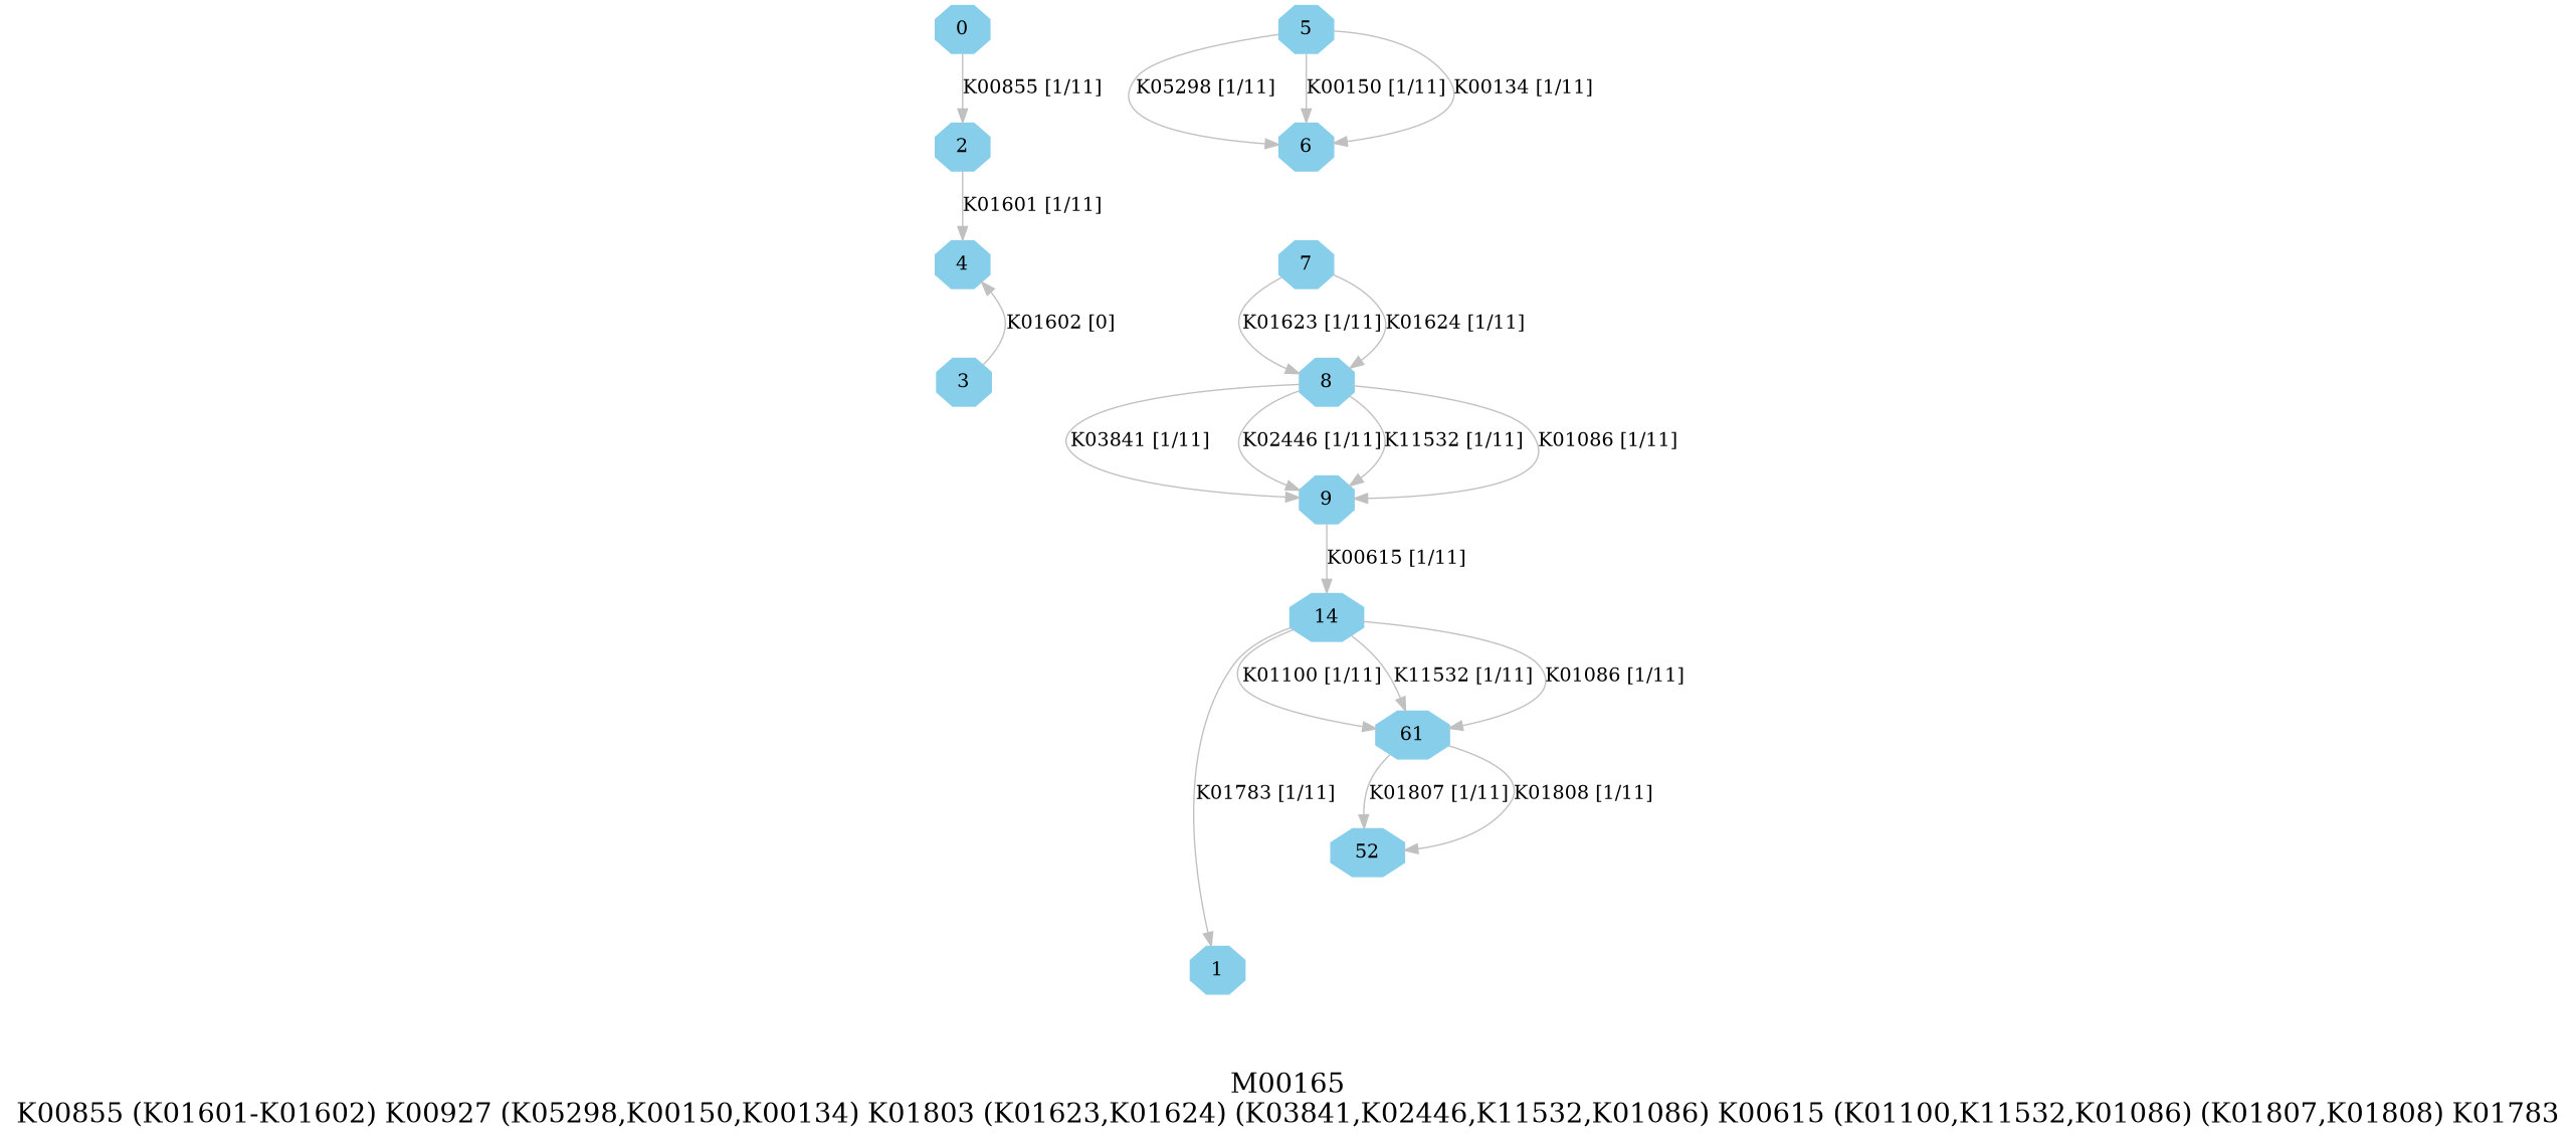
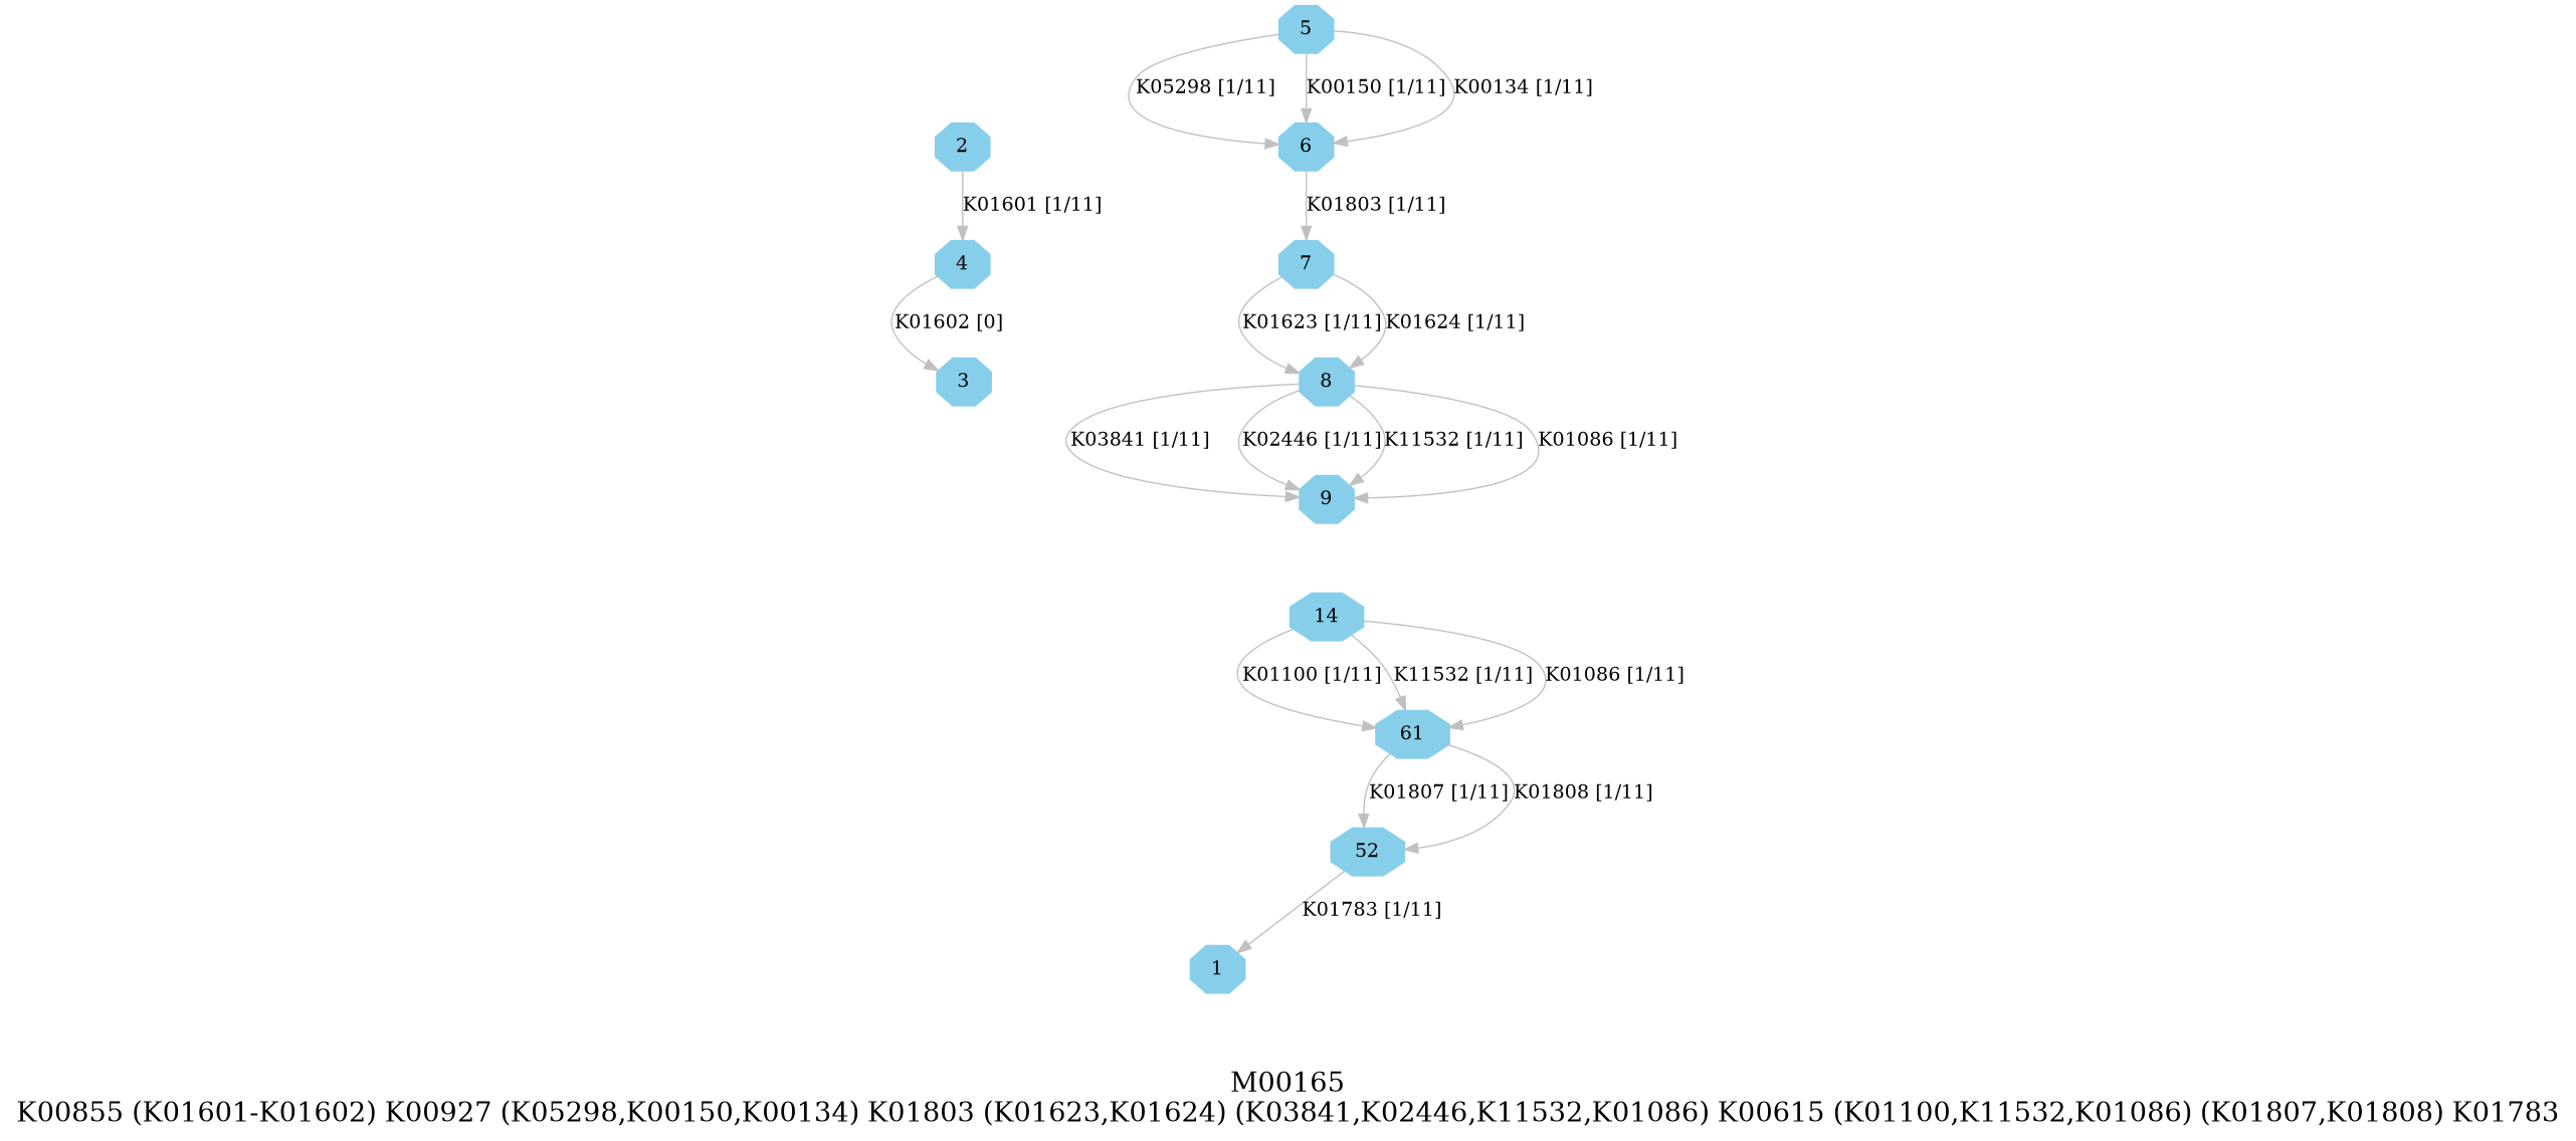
  digraph {
    fontsize=20
    label="M00165\nK00855 (K01601-K01602) K00927 (K05298,K00150,K00134) K01803 (K01623,K01624) (K03841,K02446,K11532,K01086) K00615 (K01100,K11532,K01086) (K01807,K01808) K01783"
    node [color=skyblue shape=octagon style=filled]
    edge [color=grey]
-   0 [height=.3 width=.3]
    1 [height=.3 width=.3]
    2 [height=.3 width=.3]
    3 [height=.3 width=.3]
    4 [height=.3 width=.3]
    5 [height=.3 width=.3]
    6 [height=.3 width=.3]
    7 [height=.3 width=.3]
    8 [height=.3 width=.3]
    9 [height=.3 width=.3]
    n11 [height=.3 label=14 width=.3]
    n12 [height=.3 label=61 width=.3]
    n13 [height=.3 label=52 width=.3]
    subgraph sub_1 {
-     0
      1
      2
      3
      4
      5
      6
      7
      8
      9
      n11
      n12
      n13
    }
-   0 -> 2 [label="K00855 [1/11]"]
    2 -> 4 [label="K01601 [1/11]"]
-   3 -> 4 [label="K01602 [0]"]
+   4 -> 3 [label="K01602 [0]"]
    5 -> 6 [label="K05298 [1/11]"]
    5 -> 6 [label="K00150 [1/11]"]
    5 -> 6 [label="K00134 [1/11]"]
+   6 -> 7 [label="K01803 [1/11]"]
    7 -> 8 [label="K01623 [1/11]"]
    7 -> 8 [label="K01624 [1/11]"]
    8 -> 9 [label="K03841 [1/11]"]
    8 -> 9 [label="K02446 [1/11]"]
    8 -> 9 [label="K11532 [1/11]"]
    8 -> 9 [label="K01086 [1/11]"]
-   9 -> n11 [label="K00615 [1/11]"]
    n11 -> n12 [label="K01100 [1/11]"]
    n11 -> n12 [label="K11532 [1/11]"]
    n11 -> n12 [label="K01086 [1/11]"]
    n12 -> n13 [label="K01807 [1/11]"]
    n12 -> n13 [label="K01808 [1/11]"]
-   n11 -> 1 [label="K01783 [1/11]"]
+   n13 -> 1 [label="K01783 [1/11]"]
  }
